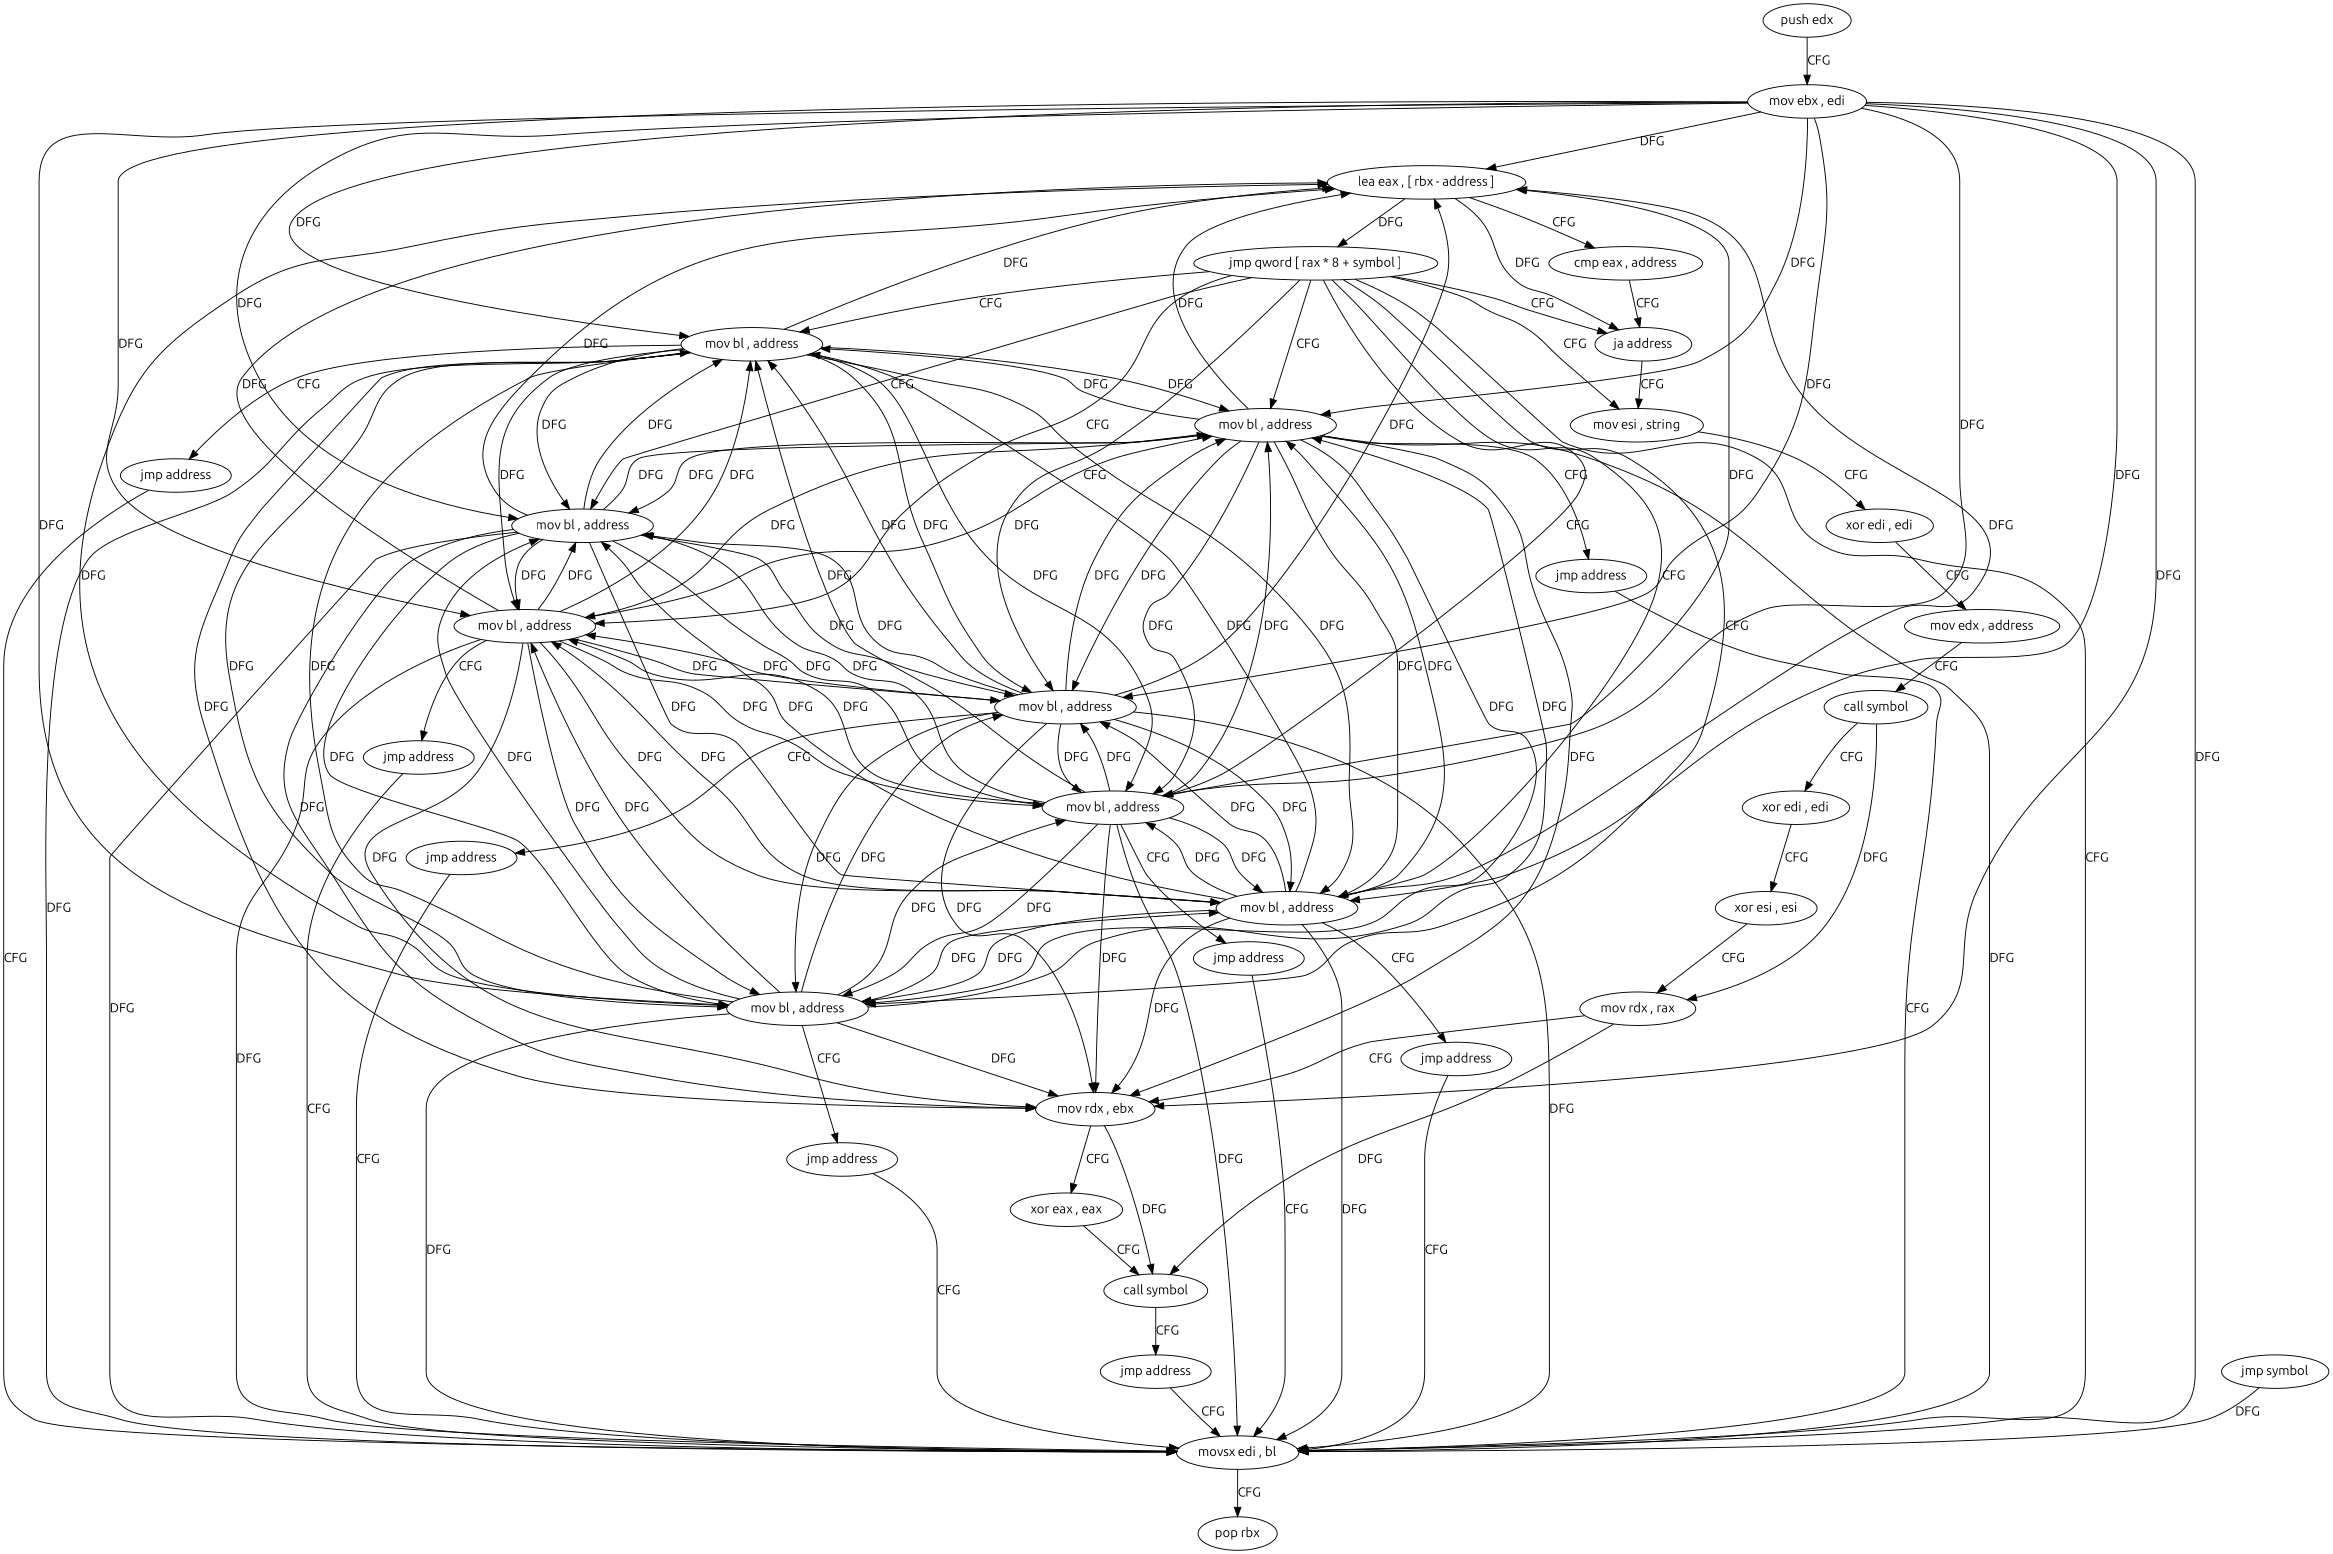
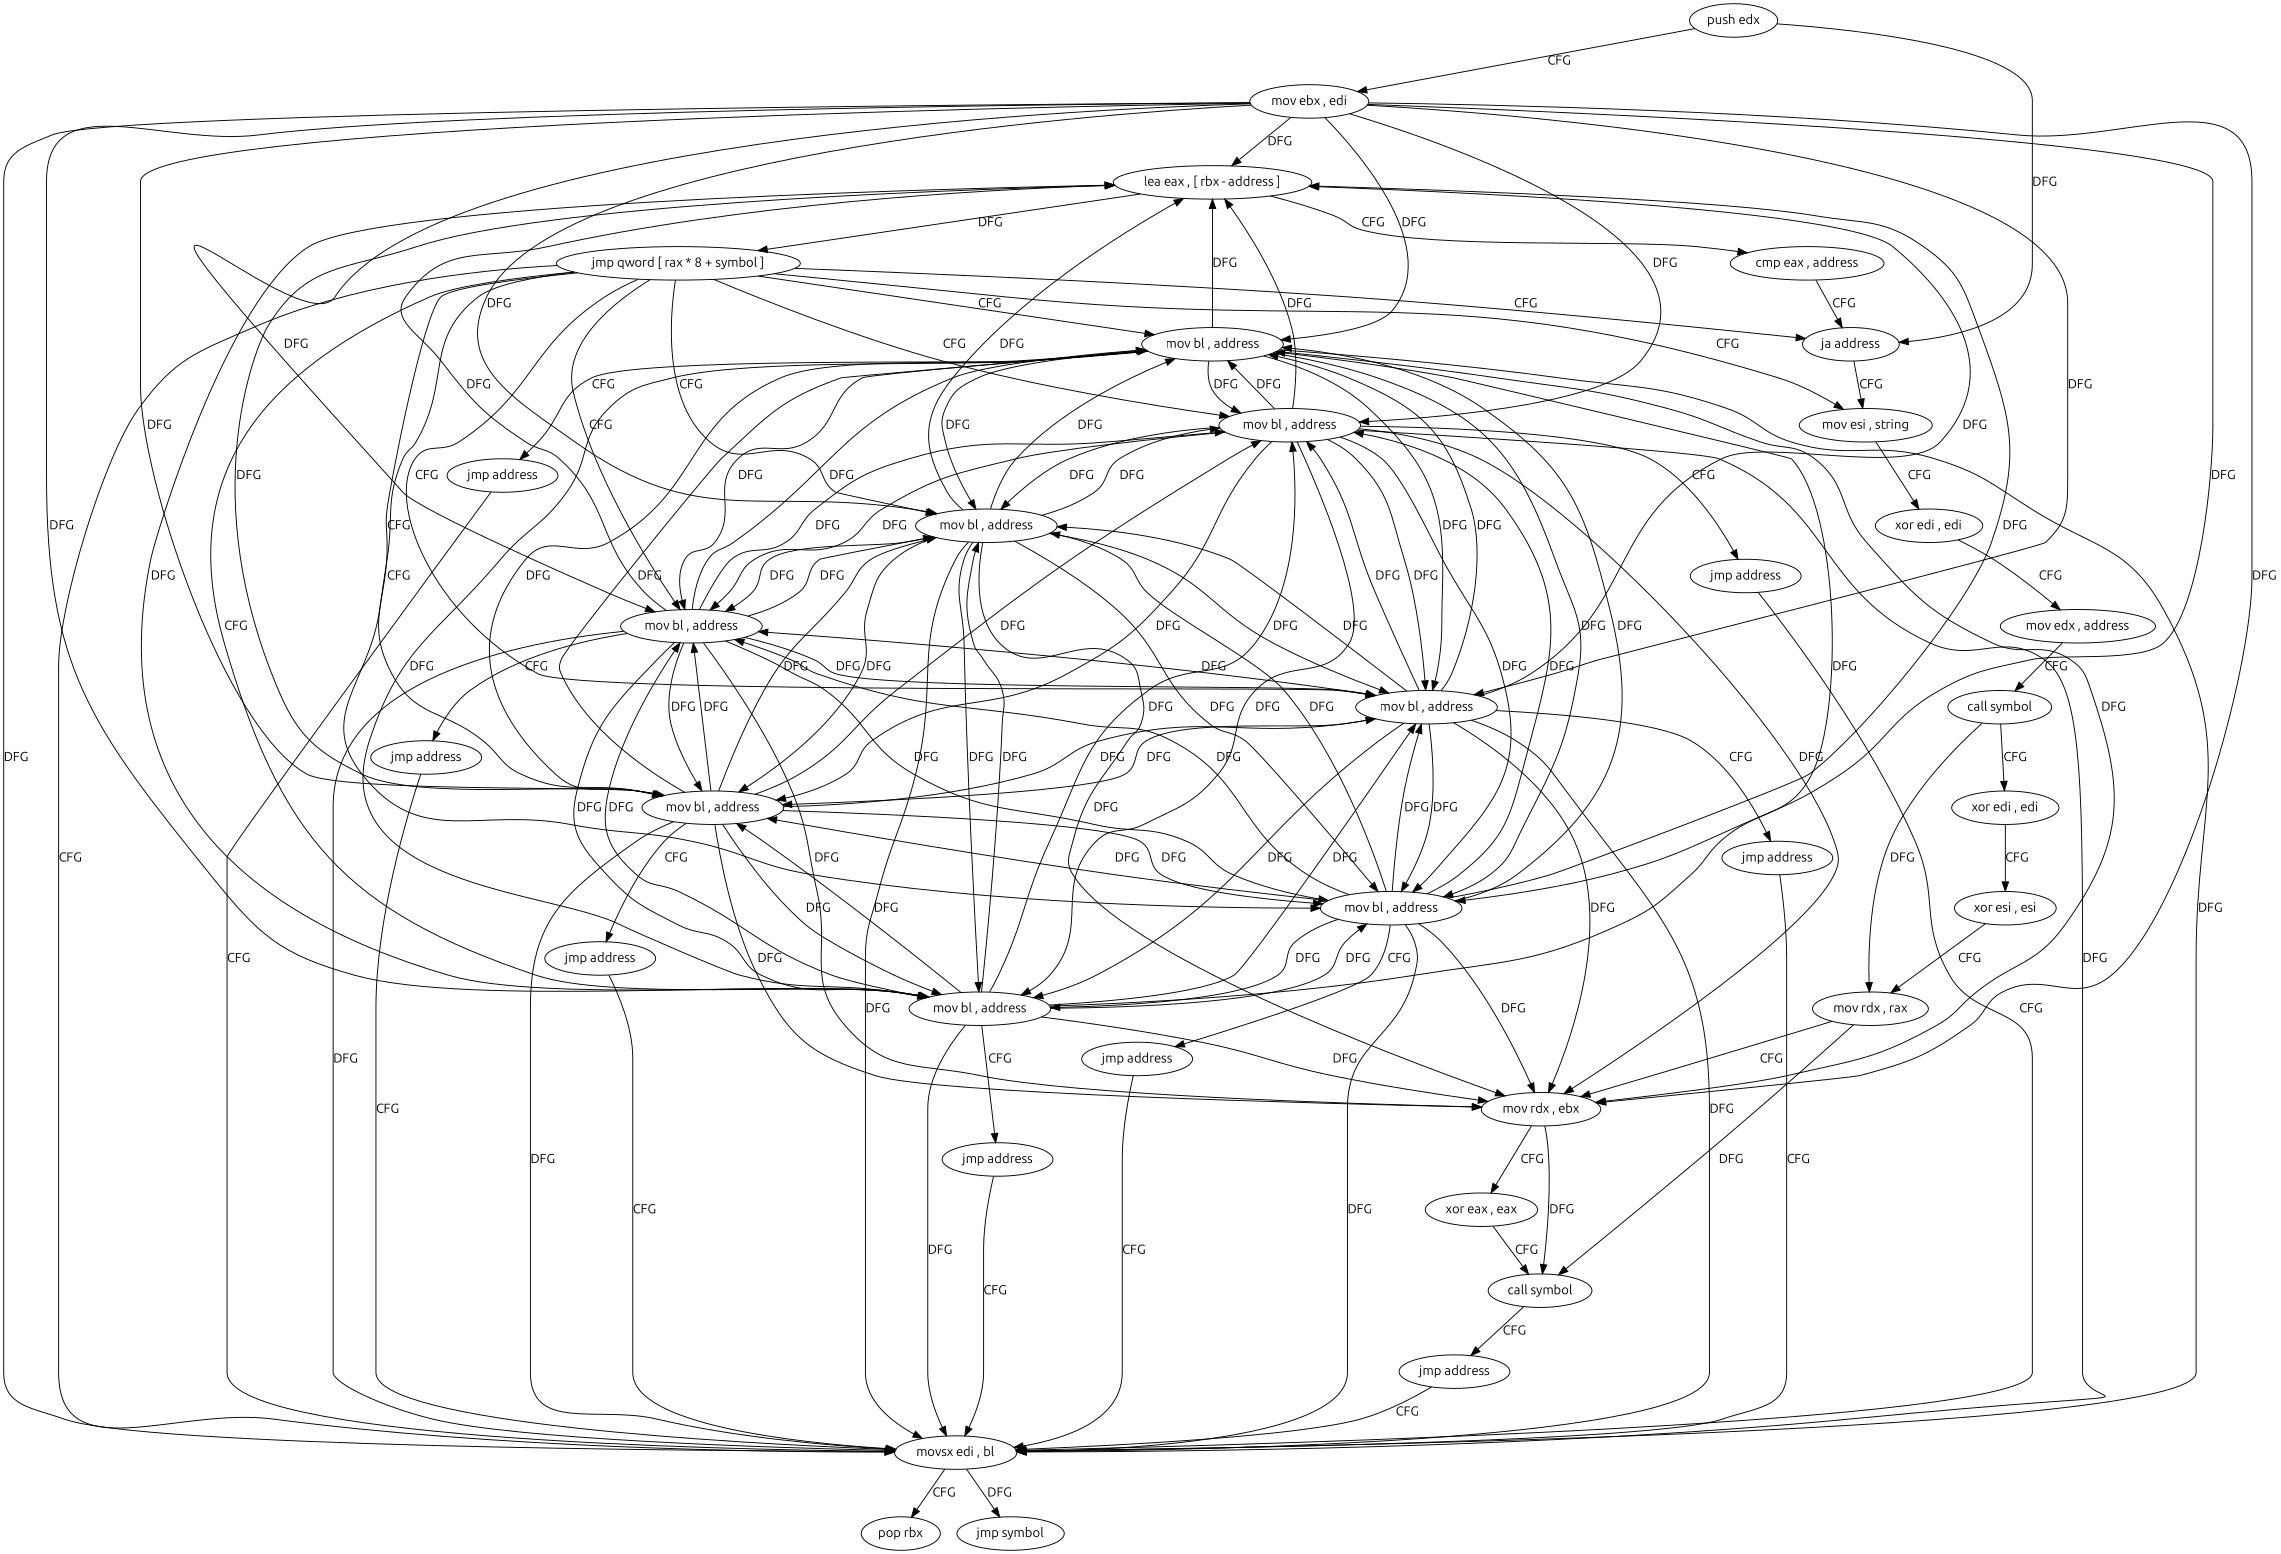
  digraph {
    fontname=Ubuntu
    node [fontname=Ubuntu]
    edge [fontname=Ubuntu]
    n1 [label="push edx"]
    n2 [label="mov ebx , edi"]
    n3 [label="lea eax , [ rbx - address ]"]
    n4 [label="mov rdx , ebx"]
    n5 [label="movsx edi , bl"]
    n6 [label="mov bl , address"]
    n7 [label="mov bl , address"]
    n8 [label="mov bl , address"]
    n9 [label="mov bl , address"]
    n10 [label="mov bl , address"]
    n11 [label="mov bl , address"]
    n12 [label="mov bl , address"]
    n13 [label="mov bl , address"]
    n14 [label="cmp eax , address"]
    n15 [label="ja address"]
    n16 [label="jmp qword [ rax * 8 + symbol ]"]
    n17 [label="call symbol"]
    n18 [label="xor eax , eax"]
    n19 [label="pop rbx"]
    n20 [label="jmp symbol"]
    n21 [label="jmp address"]
    n22 [label="jmp address"]
    n23 [label="jmp address"]
    n24 [label="jmp address"]
    n25 [label="jmp address"]
    n26 [label="jmp address"]
    n27 [label="jmp address"]
    n28 [label="mov esi , string"]
    n29 [label="xor edi , edi"]
    n30 [label="mov edx , address"]
    n31 [label="call symbol"]
    n32 [label="xor edi , edi"]
    n33 [label="mov rdx , rax"]
    n34 [label="xor esi , esi"]
    n35 [label="jmp address"]
    n1 -> n2 [label=CFG]
    n2 -> n3 [label=DFG]
    n2 -> n4 [label=DFG]
    n2 -> n5 [label=DFG]
    n2 -> n6 [label=DFG]
    n2 -> n7 [label=DFG]
    n2 -> n8 [label=DFG]
    n2 -> n9 [label=DFG]
    n2 -> n10 [label=DFG]
    n2 -> n11 [label=DFG]
    n2 -> n12 [label=DFG]
    n2 -> n13 [label=DFG]
    n3 -> n14 [label=CFG]
-   n3 -> n15 [label=DFG]
+   n1 -> n15 [label=DFG]
    n3 -> n16 [label=DFG]
    n4 -> n17 [label=DFG]
    n4 -> n18 [label=CFG]
    n5 -> n19 [label=CFG]
-   n20 -> n5 [label=DFG]
+   n5 -> n20 [label=DFG]
    n6 -> n3 [label=DFG]
    n6 -> n4 [label=DFG]
    n6 -> n5 [label=DFG]
    n6 -> n7 [label=DFG]
    n6 -> n8 [label=DFG]
    n6 -> n9 [label=DFG]
    n6 -> n10 [label=DFG]
    n6 -> n11 [label=DFG]
    n6 -> n12 [label=DFG]
    n6 -> n13 [label=DFG]
    n6 -> n21 [label=CFG]
    n7 -> n3 [label=DFG]
    n7 -> n4 [label=DFG]
    n7 -> n5 [label=DFG]
    n7 -> n6 [label=DFG]
    n7 -> n8 [label=DFG]
    n7 -> n9 [label=DFG]
    n7 -> n10 [label=DFG]
    n7 -> n11 [label=DFG]
    n7 -> n12 [label=DFG]
    n7 -> n13 [label=DFG]
    n7 -> n22 [label=CFG]
    n8 -> n3 [label=DFG]
    n8 -> n4 [label=DFG]
    n8 -> n5 [label=DFG]
    n8 -> n6 [label=DFG]
    n8 -> n7 [label=DFG]
    n8 -> n9 [label=DFG]
    n8 -> n10 [label=DFG]
    n8 -> n11 [label=DFG]
    n8 -> n12 [label=DFG]
    n8 -> n13 [label=DFG]
    n8 -> n23 [label=CFG]
    n9 -> n3 [label=DFG]
    n9 -> n4 [label=DFG]
    n9 -> n5 [label=DFG]
    n9 -> n6 [label=DFG]
    n9 -> n7 [label=DFG]
    n9 -> n8 [label=DFG]
    n9 -> n10 [label=DFG]
    n9 -> n11 [label=DFG]
    n9 -> n12 [label=DFG]
    n9 -> n13 [label=DFG]
    n9 -> n24 [label=CFG]
    n10 -> n3 [label=DFG]
    n10 -> n4 [label=DFG]
    n10 -> n5 [label=DFG]
    n10 -> n6 [label=DFG]
    n10 -> n7 [label=DFG]
    n10 -> n8 [label=DFG]
    n10 -> n9 [label=DFG]
    n10 -> n11 [label=DFG]
    n10 -> n12 [label=DFG]
    n10 -> n13 [label=DFG]
    n10 -> n25 [label=CFG]
    n11 -> n3 [label=DFG]
    n11 -> n4 [label=DFG]
    n11 -> n5 [label=DFG]
    n11 -> n6 [label=DFG]
    n11 -> n7 [label=DFG]
    n11 -> n8 [label=DFG]
    n11 -> n9 [label=DFG]
    n11 -> n10 [label=DFG]
    n11 -> n12 [label=DFG]
    n11 -> n13 [label=DFG]
    n11 -> n26 [label=CFG]
    n12 -> n3 [label=DFG]
    n12 -> n4 [label=DFG]
    n12 -> n5 [label=DFG]
    n12 -> n6 [label=DFG]
    n12 -> n7 [label=DFG]
    n12 -> n8 [label=DFG]
    n12 -> n9 [label=DFG]
    n12 -> n10 [label=DFG]
    n12 -> n11 [label=DFG]
    n12 -> n13 [label=DFG]
    n12 -> n27 [label=CFG]
    n13 -> n3 [label=DFG]
    n13 -> n4 [label=DFG]
    n13 -> n5 [label=DFG]
    n13 -> n6 [label=DFG]
    n13 -> n7 [label=DFG]
    n13 -> n8 [label=DFG]
    n13 -> n9 [label=DFG]
    n13 -> n10 [label=DFG]
    n13 -> n11 [label=DFG]
    n13 -> n12 [label=DFG]
    n14 -> n15 [label=CFG]
    n15 -> n28 [label=CFG]
    n16 -> n5 [label=CFG]
    n16 -> n6 [label=CFG]
    n16 -> n7 [label=CFG]
    n16 -> n8 [label=CFG]
    n16 -> n9 [label=CFG]
    n16 -> n10 [label=CFG]
    n16 -> n11 [label=CFG]
    n16 -> n12 [label=CFG]
    n16 -> n13 [label=CFG]
    n16 -> n15 [label=CFG]
    n16 -> n28 [label=CFG]
    n17 -> n35 [label=CFG]
    n18 -> n17 [label=CFG]
    n21 -> n5 [label=CFG]
    n22 -> n5 [label=CFG]
    n23 -> n5 [label=CFG]
    n24 -> n5 [label=CFG]
    n25 -> n5 [label=CFG]
    n26 -> n5 [label=CFG]
    n27 -> n5 [label=CFG]
    n28 -> n29 [label=CFG]
    n29 -> n30 [label=CFG]
    n30 -> n31 [label=CFG]
    n31 -> n32 [label=CFG]
    n31 -> n33 [label=DFG]
    n32 -> n34 [label=CFG]
    n33 -> n4 [label=CFG]
    n33 -> n17 [label=DFG]
    n34 -> n33 [label=CFG]
    n35 -> n5 [label=CFG]
  }
